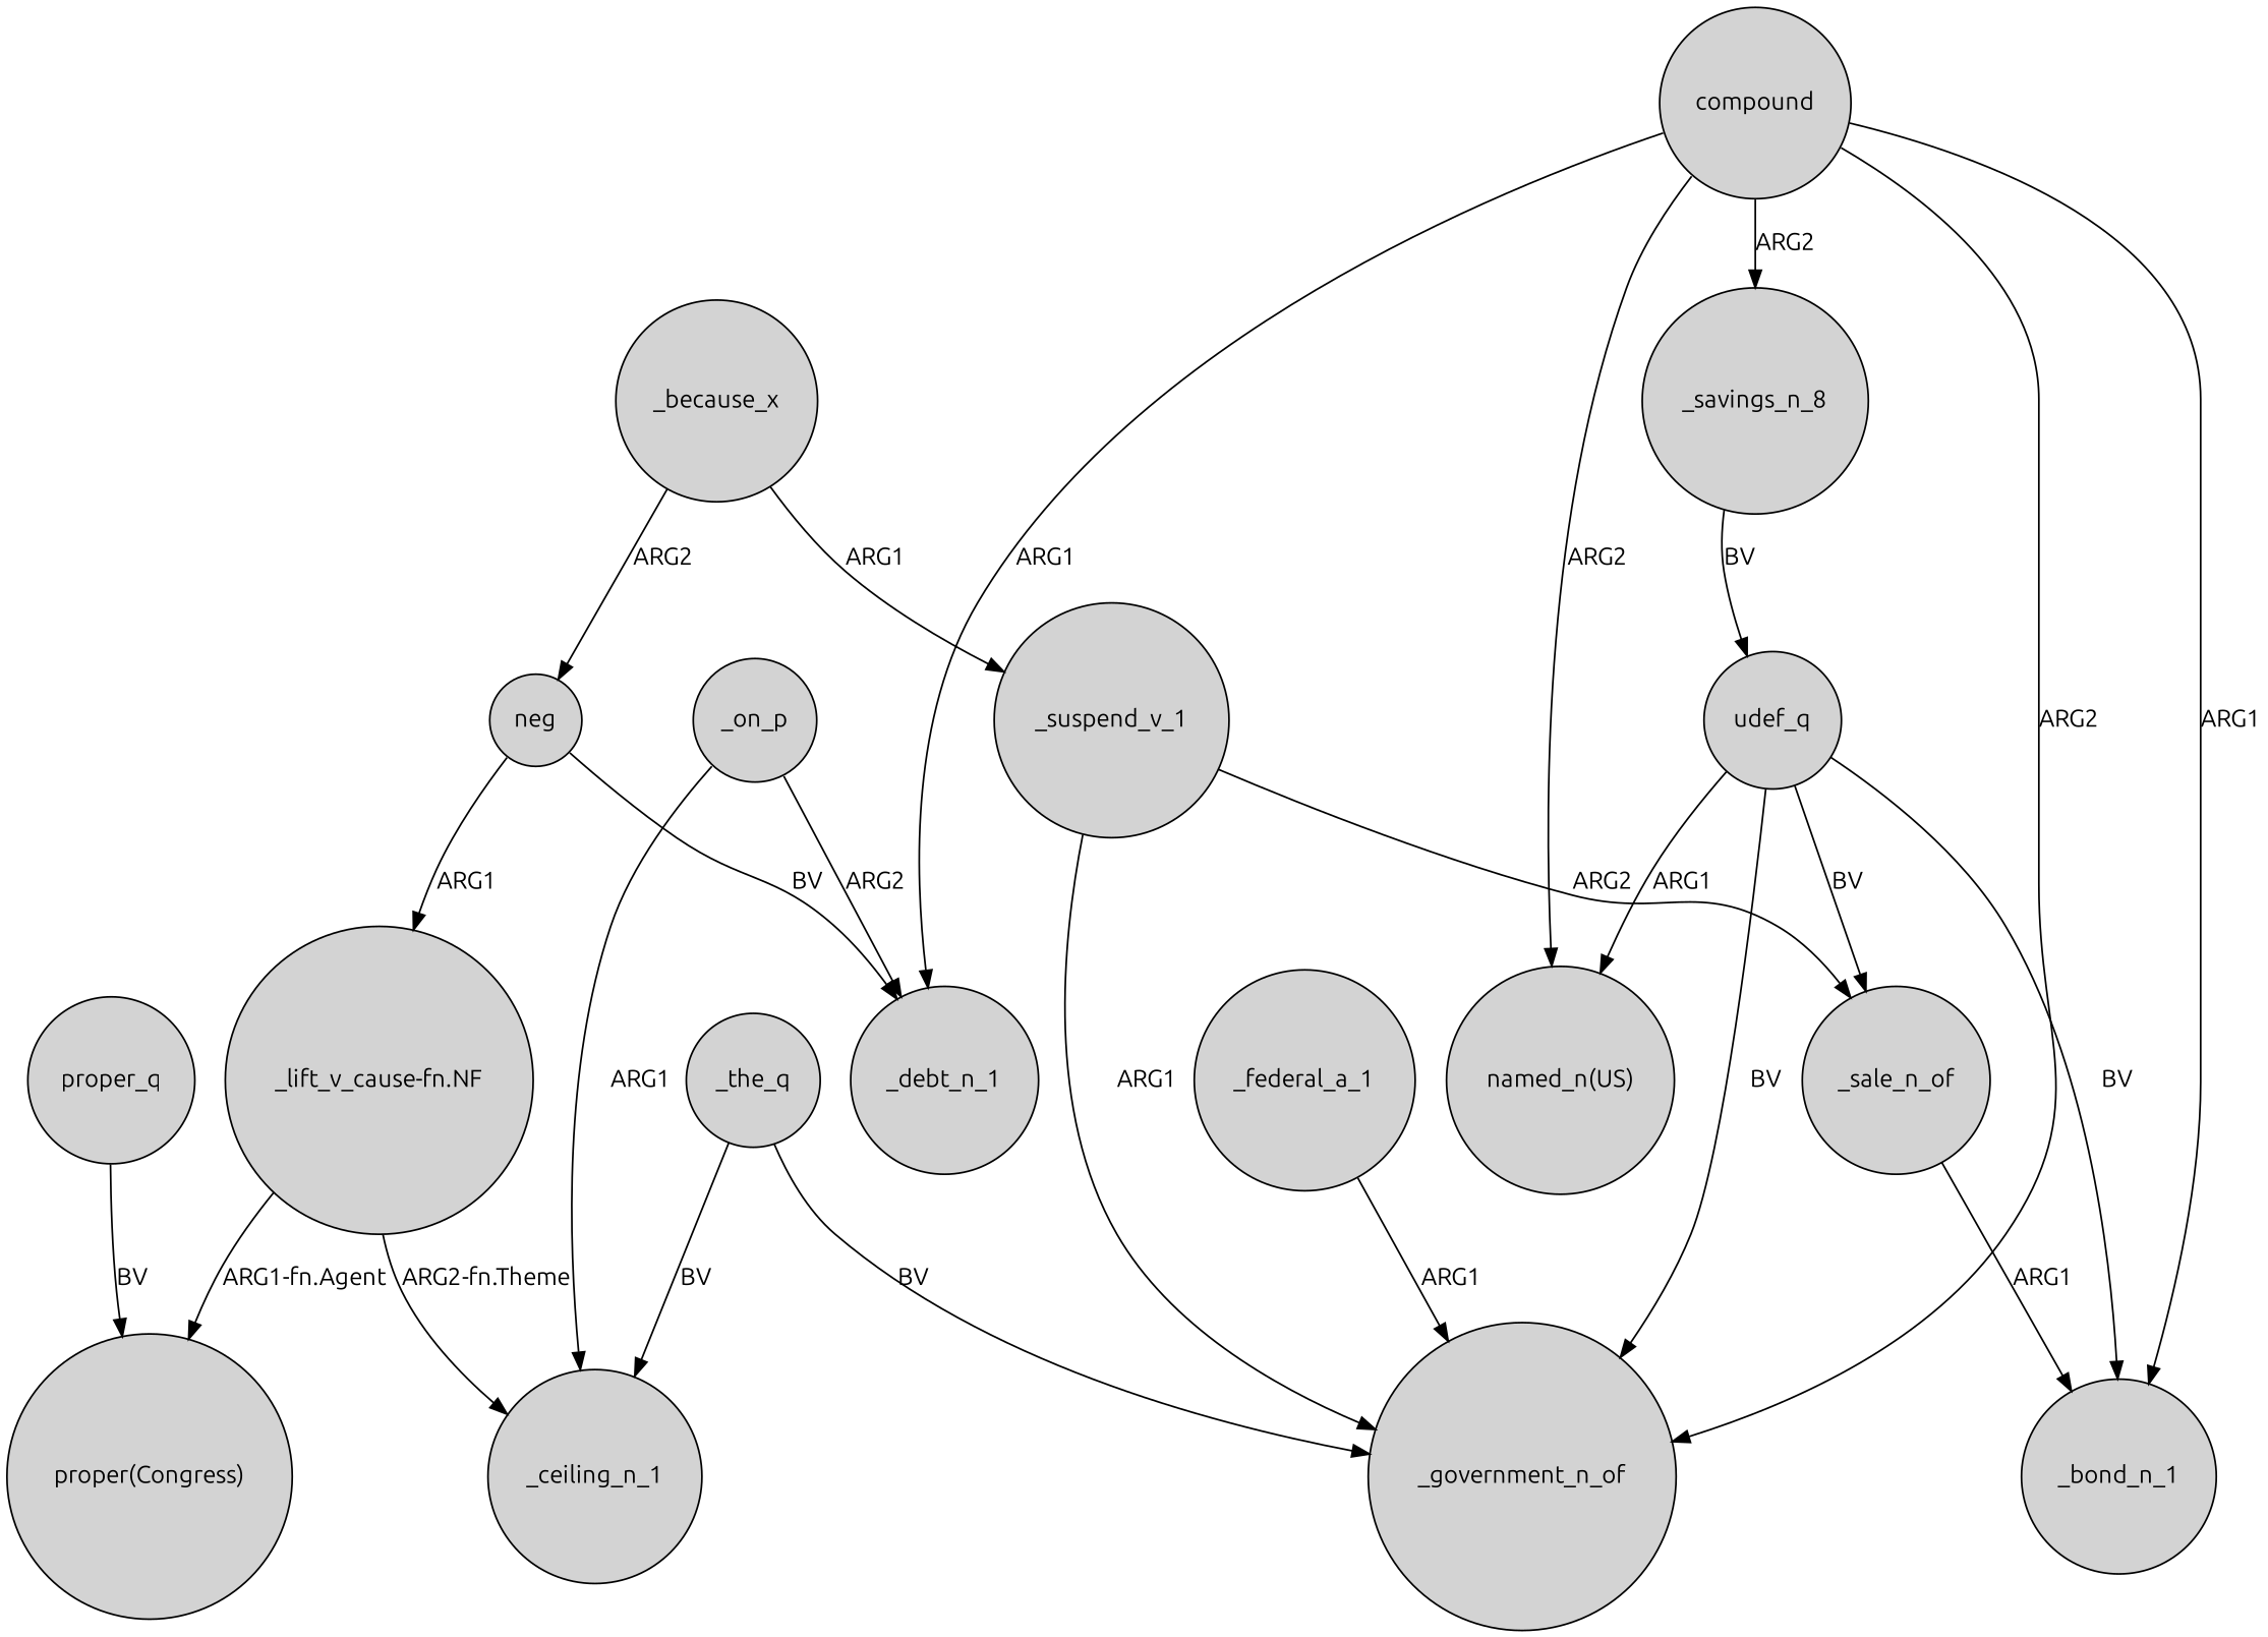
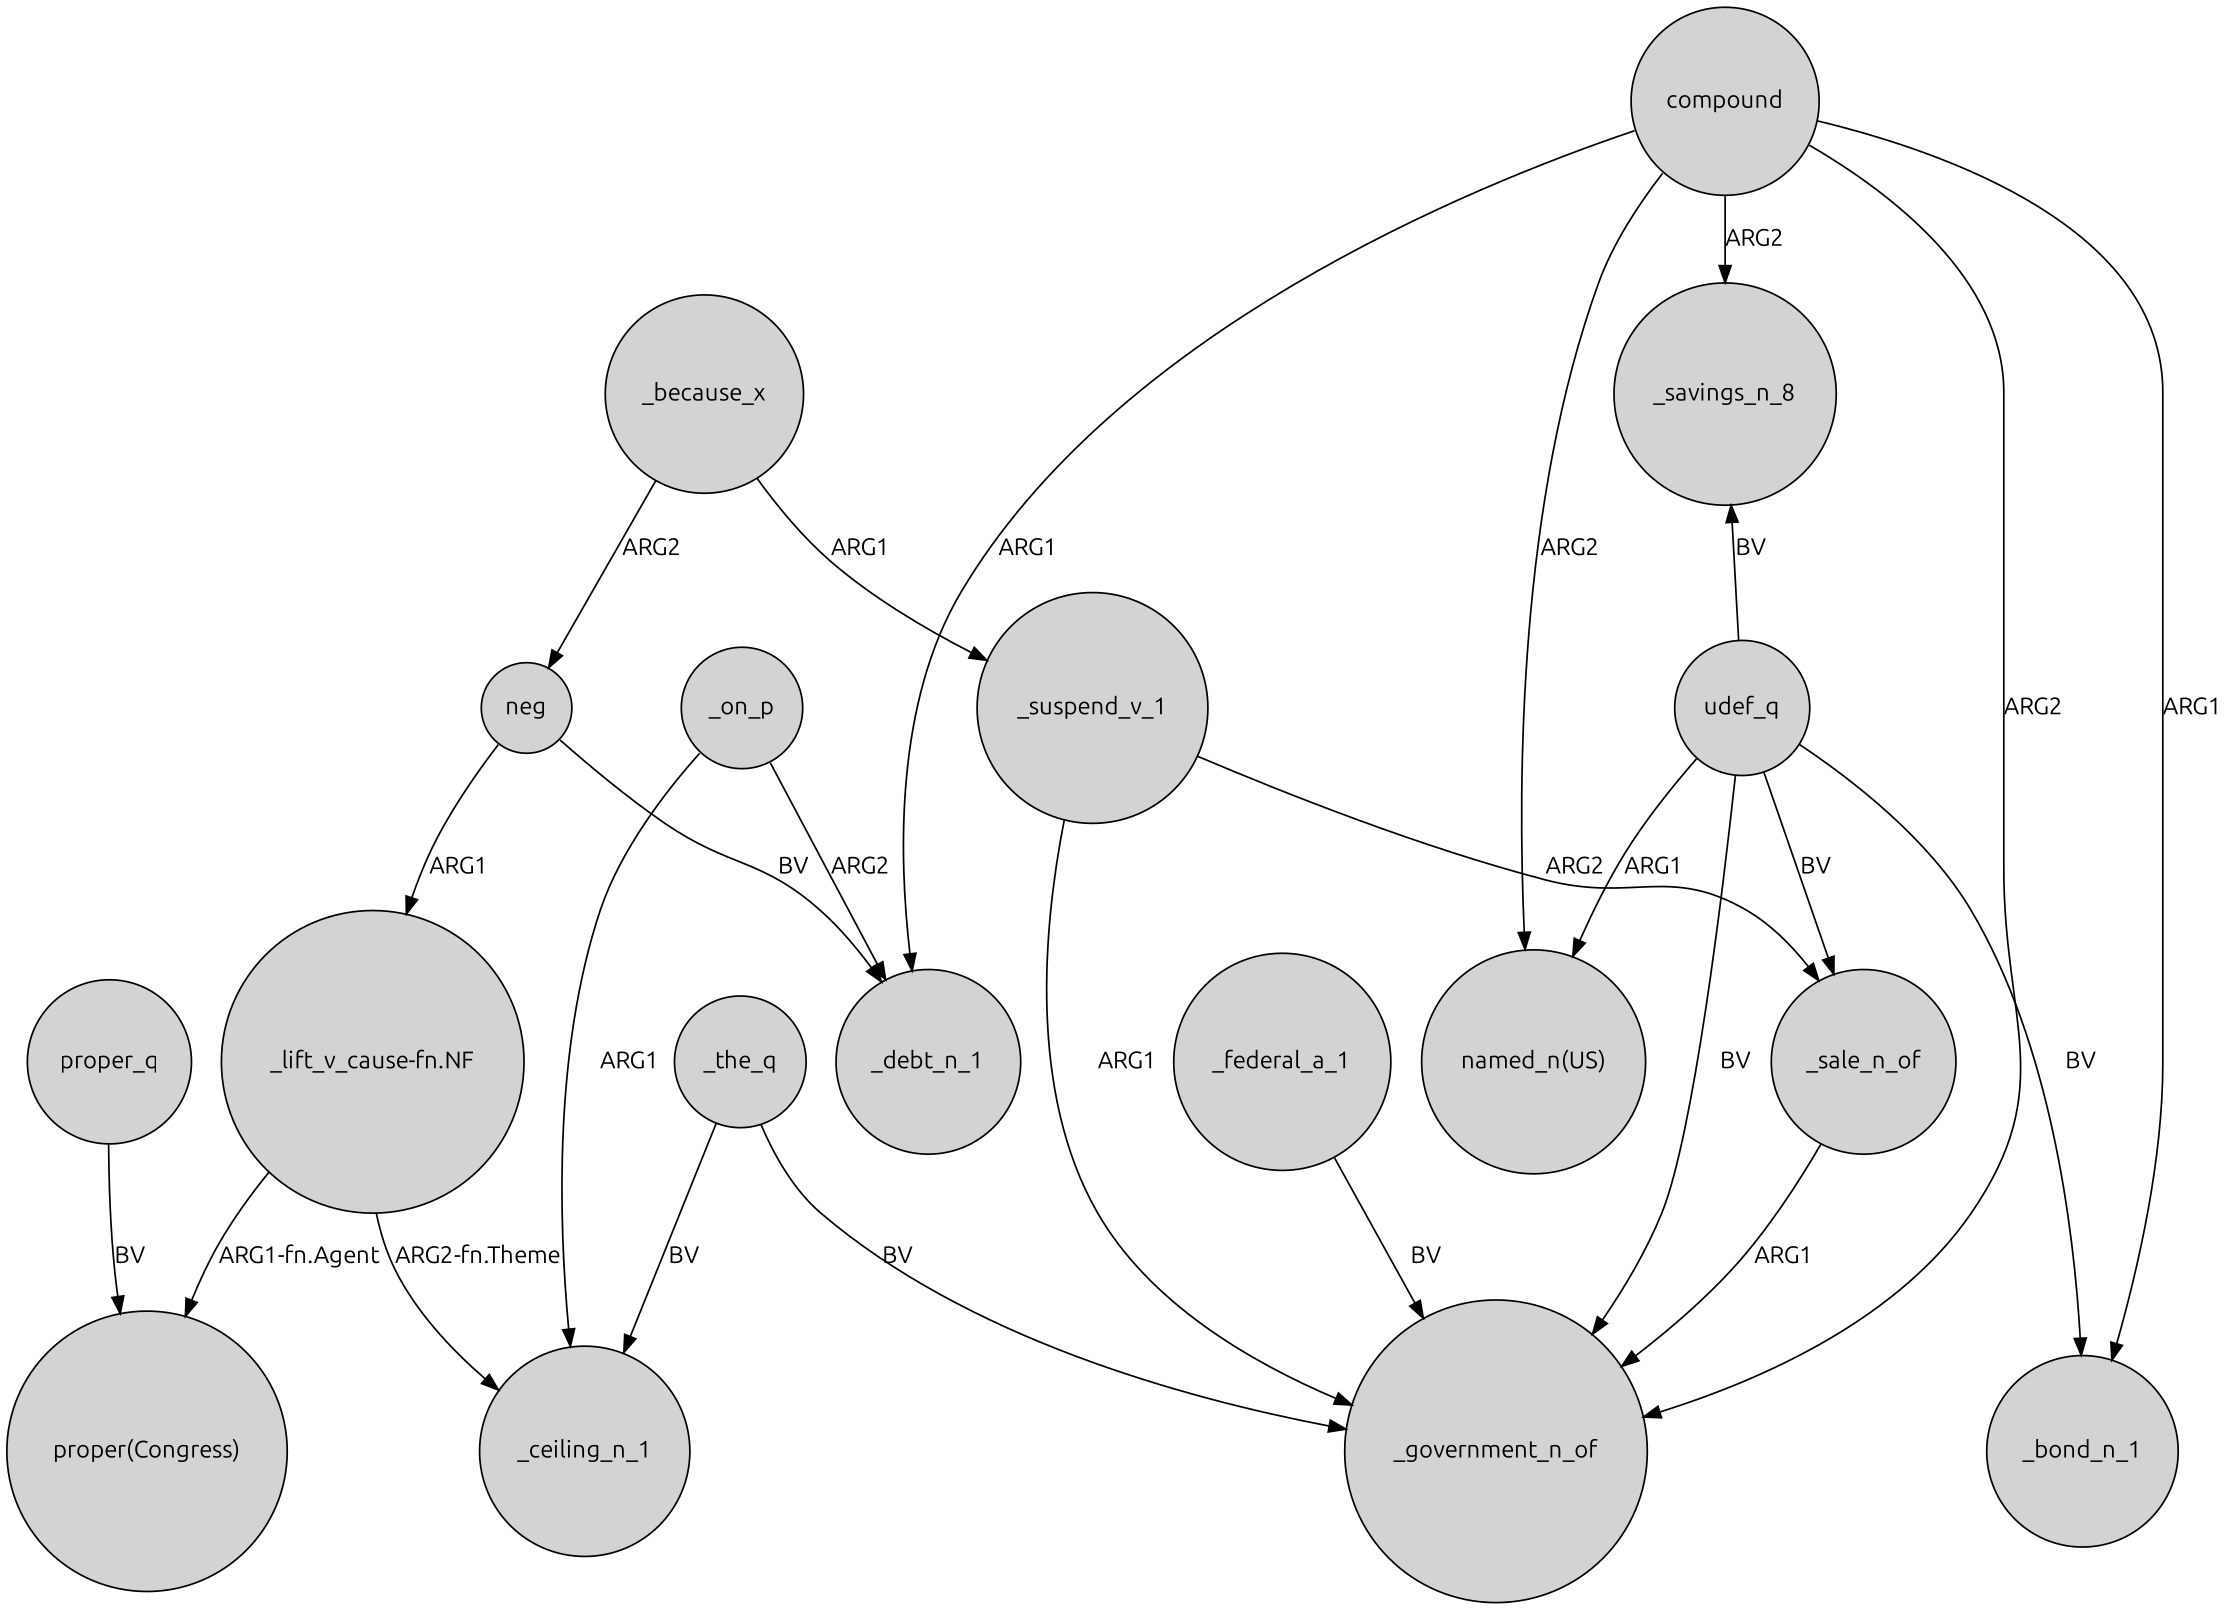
  digraph {
    fontname=Ubuntu
    node [fontname=Ubuntu shape=circle style=filled]
    edge [fontname=Ubuntu]
    neg
    "_lift_v_cause-fn.NF"
    _debt_n_1
    n4 [label="proper(Congress)"]
    _ceiling_n_1
    udef_q
    "named_n(US)"
    _government_n_of
    _sale_n_of
    _bond_n_1
    n11 [label=_savings_n_8]
    compound
    _because_x
    _suspend_v_1
    _federal_a_1
    proper_q
    _on_p
    _the_q
    neg -> "_lift_v_cause-fn.NF" [label=ARG1]
    neg -> _debt_n_1 [label=BV]
    "_lift_v_cause-fn.NF" -> n4 [label="ARG1-fn.Agent"]
    "_lift_v_cause-fn.NF" -> _ceiling_n_1 [label="ARG2-fn.Theme"]
    udef_q -> "named_n(US)" [label=ARG1]
    udef_q -> _government_n_of [label=BV]
    udef_q -> _sale_n_of [label=BV]
    udef_q -> _bond_n_1 [label=BV]
-   n11 -> udef_q [label=BV]
-   _sale_n_of -> _bond_n_1 [label=ARG1]
+   udef_q -> n11 [label=BV]
+   _sale_n_of -> _government_n_of [label=ARG1]
    compound -> _debt_n_1 [label=ARG1]
    compound -> "named_n(US)" [label=ARG2]
    compound -> _government_n_of [label=ARG2]
    compound -> _bond_n_1 [label=ARG1]
    compound -> n11 [label=ARG2]
    _because_x -> neg [label=ARG2]
    _because_x -> _suspend_v_1 [label=ARG1]
    _suspend_v_1 -> _government_n_of [label=ARG1]
    _suspend_v_1 -> _sale_n_of [label=ARG2]
-   _federal_a_1 -> _government_n_of [label=ARG1]
+   _federal_a_1 -> _government_n_of [label=BV]
    proper_q -> n4 [label=BV]
    _on_p -> _debt_n_1 [label=ARG2]
    _on_p -> _ceiling_n_1 [label=ARG1]
    _the_q -> _ceiling_n_1 [label=BV]
    _the_q -> _government_n_of [label=BV]
  }
